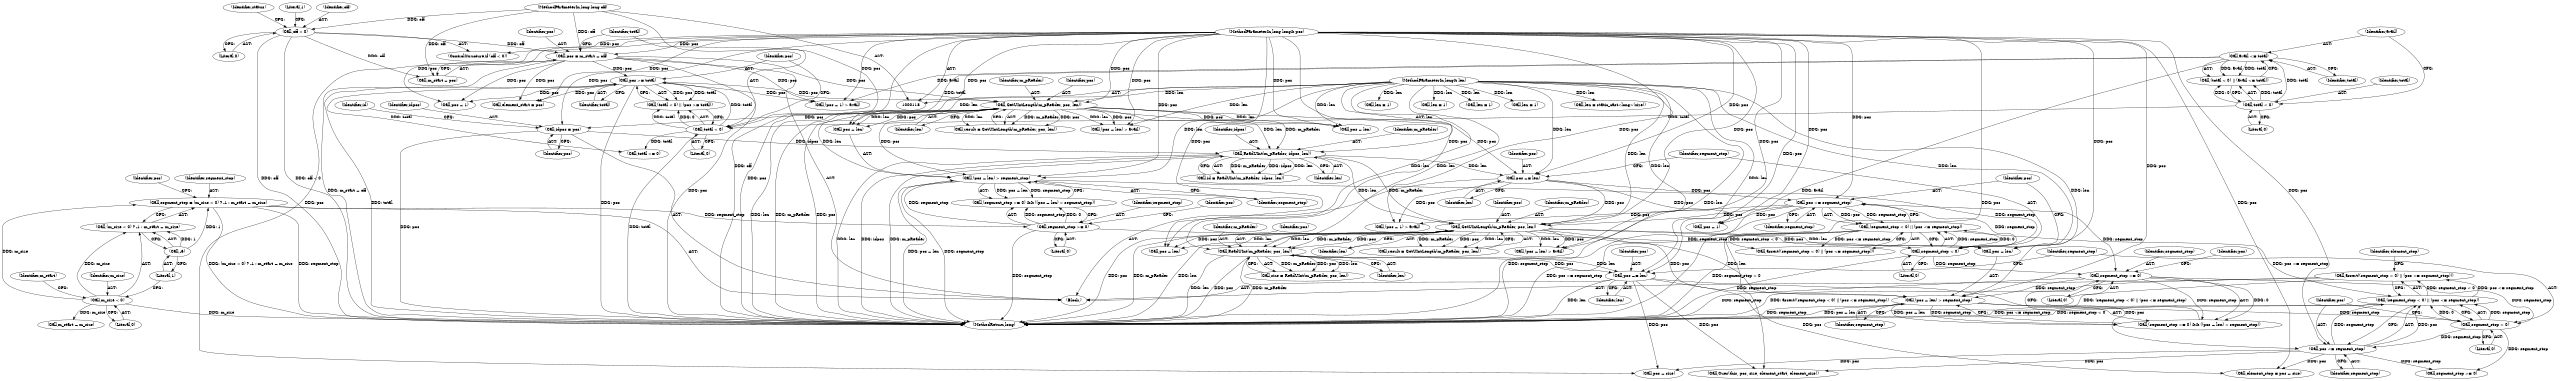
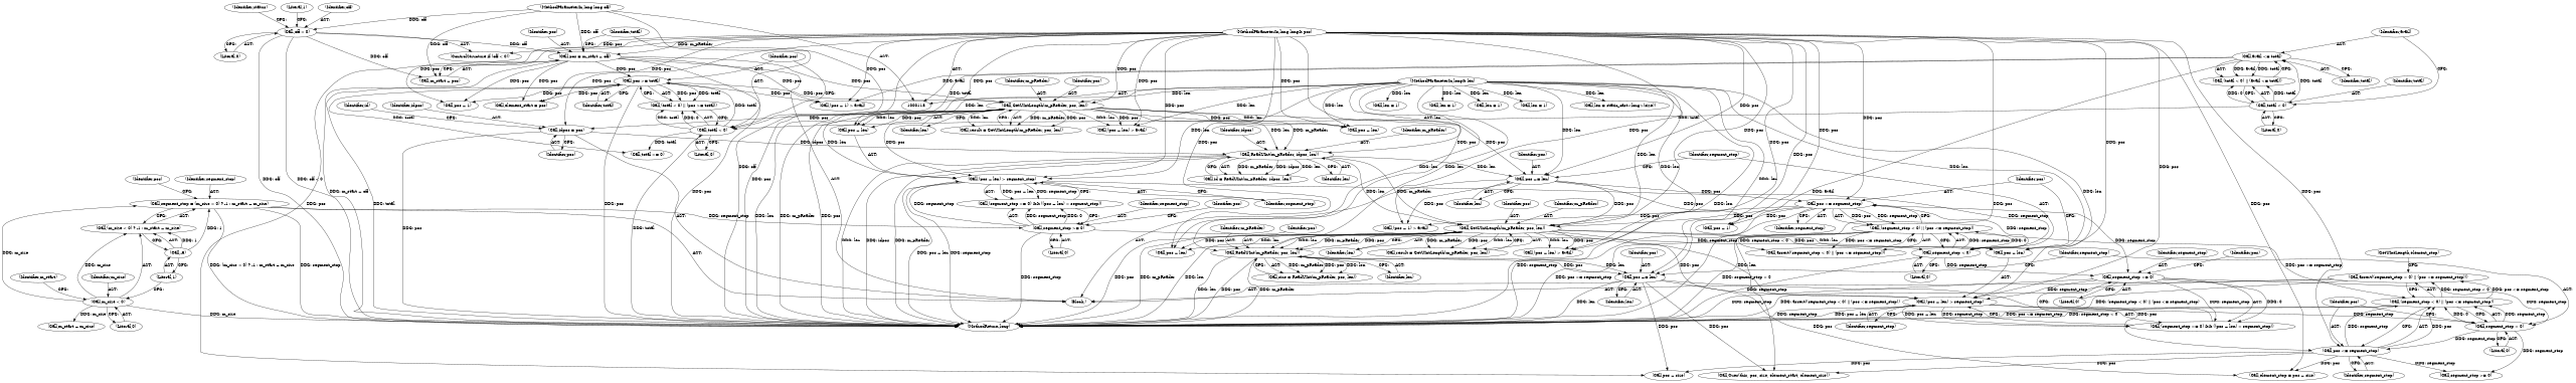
  digraph {
    n1 [label="(Call,assert((segment_stop < 0) || (pos <= segment_stop)))"]
    n2 [label="(Call,(segment_stop < 0) || (pos <= segment_stop))"]
    n3 [label="(Block,)"]
    n4 [label="(MethodReturn,long)"]
    n5 [label="(Call,segment_stop < 0)"]
    n6 [label="(Call,pos <= segment_stop)"]
    n7 [label="(Call,segment_stop >= 0)"]
    n8 [label="(Literal,0)"]
    n9 [label="(Call,pos + size)"]
    n10 [label="(Call,element_stop = pos + size)"]
    n11 [label="(Call,Cues(this, pos, size, element_start, element_size))"]
    n12 [label="(Identifier,segment_stop)"]
    n13 [label="(Call,segment_stop >= 0)"]
    n14 [label="(Call,(pos + len) > segment_stop)"]
    n15 [label="(Literal,0)"]
    n16 [label="(Call,(segment_stop >= 0) && ((pos + len) > segment_stop))"]
    n17 [label="(Identifier,segment_stop)"]
    n18 [label="(Call,segment_stop < 0)"]
    n19 [label="(Call,pos <= segment_stop)"]
    n20 [label="(Call,(segment_stop < 0) || (pos <= segment_stop))"]
    n21 [label="(Literal,0)"]
    n22 [label="(Call,GetUIntLength(m_pReader, pos, len))"]
    n23 [label="(Call,(pos + 1) > avail)"]
    n24 [label="(Call,pos + 1)"]
    n25 [label="(Identifier,segment_stop)"]
    n26 [label="(Call,assert((segment_stop < 0) || (pos <= segment_stop)))"]
    n27 [label="(Call,(pos + len) > segment_stop)"]
    n28 [label="(Call,(segment_stop >= 0) && ((pos + len) > segment_stop))"]
    n29 [label="(Identifier,segment_stop)"]
    n30 [label="(Call,segment_stop >= 0)"]
    n31 [label="(Call,GetUIntLength(m_pReader, pos, len))"]
    n32 [label="(Call,pos += len)"]
    n33 [label="(Call,ReadUInt(m_pReader, idpos, len))"]
    n34 [label="(Call,idpos = pos)"]
    n35 [label="(Call,result = GetUIntLength(m_pReader, pos, len))"]
    n36 [label="(Call,pos + len)"]
    n37 [label="(Identifier,len)"]
    n38 [label="(Call,pos + len)"]
    n39 [label="(Call,(pos + len) > avail)"]
    n40 [label="(Identifier,len)"]
    n41 [label="(Call,id = ReadUInt(m_pReader, idpos, len))"]
    n42 [label="(Identifier,len)"]
    n43 [label="(Identifier,pos)"]
    n44 [label="(MethodParameterIn,long long& pos)"]
    n45 [label="(Call,pos = m_start + off)"]
    n46 [label="(Call,pos += len)"]
    n47 [label="(Call,ReadUInt(m_pReader, pos, len))"]
    n48 [label="(Call,pos + len)"]
    n49 [label="(Call,element_start = pos)"]
    n50 [label="(Call,(pos + len) > avail)"]
    n51 [label="(Call,pos + len)"]
    n52 [label="(Call,(pos + 1) > avail)"]
    n53 [label="(Call,pos + 1)"]
    1000118
    n55 [label="(ControlStructure,if (off < 0))"]
    n56 [label="(Call,pos >= total)"]
    n57 [label="(Call,m_start + pos)"]
    n58 [label="(Call,total >= 0)"]
    n59 [label="(Identifier,total)"]
    n60 [label="(Call,(total < 0) || (pos >= total))"]
    n61 [label="(Call,result = GetUIntLength(m_pReader, pos, len))"]
    n62 [label="(Identifier,len)"]
    n63 [label="(Identifier,len)"]
    n64 [label="(Identifier,len)"]
    n65 [label="(Call,size = ReadUInt(m_pReader, pos, len))"]
    n66 [label="(Call,off < 0)"]
    n67 [label="(Literal,0)"]
    n68 [label="(MethodParameterIn,long long off)"]
    n69 [label="(Call,total < 0)"]
    n70 [label="(Literal,0)"]
    n71 [label="(Call,avail <= total)"]
    n72 [label="(Identifier,total)"]
    n73 [label="(Call,(total < 0) || (avail <= total))"]
    n74 [label="(Call,total < 0)"]
    n75 [label="(Literal,0)"]
    n76 [label="(MethodParameterIn,long& len)"]
    n77 [label="(Call,len = 1)"]
    n78 [label="(Call,len = 1)"]
    n79 [label="(Call,len = 1)"]
    n80 [label="(Call,len = 1)"]
    n81 [label="(Call,len = static_cast<long>(size))"]
    n82 [label="(Literal,0)"]
    n83 [label="(Call,segment_stop = (m_size < 0) ? -1 : m_start + m_size)"]
    n84 [label="(Call,(m_size < 0) ? -1 : m_start + m_size)"]
    n85 [label="(Call,-6)"]
    n86 [label="(Literal,1)"]
    n87 [label="(Call,m_size < 0)"]
    n88 [label="(Call,m_start + m_size)"]
    n89 [label="(Literal,0)"]
    n90 [label="(Identifier,off)"]
    n91 [label="(Identifier,avail)"]
    n92 [label="(Identifier,pos)"]
    n93 [label="(Identifier,m_pReader)"]
    n94 [label="(Identifier,segment_stop)"]
    n95 [label="(Identifier,pos)"]
    n96 [label="(Identifier,pos)"]
    n97 [label="(Identifier,idpos)"]
    n98 [label="(Identifier,pos)"]
    n99 [label="(Identifier,m_start)"]
    n100 [label="(Identifier,pos)"]
    n101 [label="(Identifier,status)"]
    n102 [label="(Identifier,idpos)"]
    n103 [label="(Identifier,pos)"]
    n104 [label="(Identifier,total)"]
    n105 [label="(Identifier,segment_stop)"]
    n106 [label="(Identifier,pos)"]
    n107 [label="(Identifier,pos)"]
    n108 [label="(Identifier,m_pReader)"]
    n109 [label="(Identifier,id)"]
    n110 [label="(Identifier,m_pReader)"]
    n111 [label="(Identifier,total)"]
-   n112 [label="(Identifier,element_stop)"]
+   n112 [label="(GetUIntLength,element_stop)"]
    n113 [label="(Identifier,segment_stop)"]
    n114 [label="(Identifier,pos)"]
    n115 [label="(Identifier,m_size)"]
    n116 [label="(Identifier,segment_stop)"]
    n117 [label="(Identifier,pos)"]
    n118 [label="(Identifier,m_pReader)"]
    n119 [label="(Identifier,pos)"]
    n120 [label="(Identifier,pos)"]
    n121 [label="(Identifier,segment_stop)"]
    n122 [label="(Literal,1)"]
    n1 -> n2 [label="CFG: "]
    n1 -> n3 [label="AST: "]
    n1 -> n4 [label="DDG: assert((segment_stop < 0) || (pos <= segment_stop))"]
    n1 -> n4 [label="DDG: (segment_stop < 0) || (pos <= segment_stop)"]
    n2 -> n1 [label="AST: "]
    n2 -> n1 [label="DDG: segment_stop < 0"]
    n2 -> n1 [label="DDG: pos <= segment_stop"]
    n2 -> n4 [label="DDG: segment_stop < 0"]
    n2 -> n4 [label="DDG: pos <= segment_stop"]
    n2 -> n5 [label="CFG: "]
    n2 -> n6 [label="CFG: "]
    n5 -> n2 [label="AST: "]
    n5 -> n2 [label="DDG: segment_stop"]
    n5 -> n2 [label="DDG: 0"]
    n5 -> n6 [label="DDG: segment_stop"]
    n5 -> n7 [label="DDG: segment_stop"]
    n5 -> n8 [label="CFG: "]
    n6 -> n2 [label="AST: "]
    n6 -> n2 [label="DDG: pos"]
    n6 -> n2 [label="DDG: segment_stop"]
    n6 -> n7 [label="DDG: segment_stop"]
    n6 -> n9 [label="DDG: pos"]
    n6 -> n10 [label="DDG: pos"]
    n6 -> n11 [label="DDG: pos"]
    n6 -> n12 [label="CFG: "]
    n8 -> n5 [label="AST: "]
    n12 -> n6 [label="AST: "]
    n13 -> n4 [label="DDG: segment_stop"]
    n13 -> n5 [label="DDG: segment_stop"]
    n13 -> n14 [label="DDG: segment_stop"]
    n13 -> n15 [label="CFG: "]
    n13 -> n16 [label="AST: "]
    n13 -> n16 [label="DDG: segment_stop"]
    n13 -> n16 [label="DDG: 0"]
    n14 -> n4 [label="DDG: pos + len"]
    n14 -> n4 [label="DDG: segment_stop"]
    n14 -> n5 [label="DDG: segment_stop"]
    n14 -> n16 [label="AST: "]
    n14 -> n16 [label="DDG: pos + len"]
    n14 -> n16 [label="DDG: segment_stop"]
    n14 -> n17 [label="CFG: "]
    n15 -> n13 [label="AST: "]
    n16 -> n13 [label="CFG: "]
    n16 -> n14 [label="CFG: "]
    n17 -> n14 [label="AST: "]
    n18 -> n4 [label="DDG: segment_stop"]
    n18 -> n13 [label="DDG: segment_stop"]
    n18 -> n19 [label="DDG: segment_stop"]
    n18 -> n20 [label="AST: "]
    n18 -> n20 [label="DDG: segment_stop"]
    n18 -> n20 [label="DDG: 0"]
    n18 -> n21 [label="CFG: "]
    n19 -> n4 [label="DDG: segment_stop"]
    n19 -> n13 [label="DDG: segment_stop"]
    n19 -> n20 [label="AST: "]
    n19 -> n20 [label="DDG: pos"]
    n19 -> n20 [label="DDG: segment_stop"]
    n19 -> n22 [label="DDG: pos"]
    n19 -> n23 [label="DDG: pos"]
    n19 -> n24 [label="DDG: pos"]
    n19 -> n25 [label="CFG: "]
    n20 -> n2 [label="DDG: pos <= segment_stop"]
    n20 -> n4 [label="DDG: segment_stop < 0"]
    n20 -> n4 [label="DDG: pos <= segment_stop"]
    n20 -> n18 [label="CFG: "]
    n20 -> n19 [label="CFG: "]
    n20 -> n26 [label="AST: "]
    n20 -> n26 [label="DDG: segment_stop < 0"]
    n20 -> n26 [label="DDG: pos <= segment_stop"]
    n21 -> n18 [label="AST: "]
    n22 -> n4 [label="DDG: len"]
    n22 -> n4 [label="DDG: pos"]
    n22 -> n4 [label="DDG: m_pReader"]
    n22 -> n14 [label="DDG: pos"]
    n22 -> n14 [label="DDG: len"]
    n22 -> n47 [label="DDG: m_pReader"]
    n22 -> n47 [label="DDG: pos"]
    n22 -> n47 [label="DDG: len"]
    n22 -> n48 [label="DDG: pos"]
    n22 -> n48 [label="DDG: len"]
    n22 -> n50 [label="DDG: pos"]
    n22 -> n50 [label="DDG: len"]
    n22 -> n51 [label="DDG: pos"]
    n22 -> n51 [label="DDG: len"]
    n22 -> n61 [label="AST: "]
    n22 -> n61 [label="DDG: m_pReader"]
    n22 -> n61 [label="DDG: pos"]
    n22 -> n61 [label="DDG: len"]
    n22 -> n62 [label="CFG: "]
    n25 -> n19 [label="AST: "]
    n26 -> n20 [label="CFG: "]
    n27 -> n4 [label="DDG: segment_stop"]
    n27 -> n4 [label="DDG: pos + len"]
    n27 -> n18 [label="DDG: segment_stop"]
    n27 -> n28 [label="AST: "]
    n27 -> n28 [label="DDG: pos + len"]
    n27 -> n28 [label="DDG: segment_stop"]
    n27 -> n29 [label="CFG: "]
    n28 -> n27 [label="CFG: "]
    n28 -> n30 [label="CFG: "]
    n29 -> n27 [label="AST: "]
    n30 -> n4 [label="DDG: segment_stop"]
    n30 -> n18 [label="DDG: segment_stop"]
    n30 -> n27 [label="DDG: segment_stop"]
    n30 -> n28 [label="AST: "]
    n30 -> n28 [label="DDG: segment_stop"]
    n30 -> n28 [label="DDG: 0"]
    n30 -> n82 [label="CFG: "]
    n31 -> n4 [label="DDG: pos"]
    n31 -> n4 [label="DDG: len"]
    n31 -> n4 [label="DDG: m_pReader"]
    n31 -> n27 [label="DDG: pos"]
    n31 -> n27 [label="DDG: len"]
    n31 -> n32 [label="DDG: pos"]
    n31 -> n33 [label="DDG: m_pReader"]
    n31 -> n33 [label="DDG: len"]
    n31 -> n34 [label="DDG: pos"]
    n31 -> n35 [label="AST: "]
    n31 -> n35 [label="DDG: m_pReader"]
    n31 -> n35 [label="DDG: pos"]
    n31 -> n35 [label="DDG: len"]
    n31 -> n36 [label="DDG: pos"]
    n31 -> n36 [label="DDG: len"]
    n31 -> n37 [label="CFG: "]
    n31 -> n38 [label="DDG: pos"]
    n31 -> n38 [label="DDG: len"]
    n31 -> n39 [label="DDG: pos"]
    n31 -> n39 [label="DDG: len"]
    n32 -> n3 [label="AST: "]
    n32 -> n19 [label="DDG: pos"]
    n32 -> n22 [label="DDG: pos"]
    n32 -> n23 [label="DDG: pos"]
    n32 -> n24 [label="DDG: pos"]
    n32 -> n40 [label="CFG: "]
    n33 -> n4 [label="DDG: idpos"]
    n33 -> n4 [label="DDG: m_pReader"]
    n33 -> n4 [label="DDG: len"]
    n33 -> n22 [label="DDG: m_pReader"]
    n33 -> n22 [label="DDG: len"]
    n33 -> n32 [label="DDG: len"]
    n33 -> n41 [label="AST: "]
    n33 -> n41 [label="DDG: m_pReader"]
    n33 -> n41 [label="DDG: idpos"]
    n33 -> n41 [label="DDG: len"]
    n33 -> n42 [label="CFG: "]
    n34 -> n3 [label="AST: "]
    n34 -> n4 [label="DDG: pos"]
    n34 -> n33 [label="DDG: idpos"]
    n34 -> n43 [label="CFG: "]
    n35 -> n31 [label="CFG: "]
    n37 -> n31 [label="AST: "]
    n38 -> n27 [label="AST: "]
    n40 -> n32 [label="AST: "]
    n41 -> n33 [label="CFG: "]
    n42 -> n33 [label="AST: "]
    n43 -> n34 [label="AST: "]
    n44 -> n4 [label="DDG: pos"]
    n44 -> n6 [label="DDG: pos"]
    n44 -> n9 [label="DDG: pos"]
    n44 -> n10 [label="DDG: pos"]
    n44 -> n11 [label="DDG: pos"]
    n44 -> n14 [label="DDG: pos"]
    n44 -> n19 [label="DDG: pos"]
    n44 -> n22 [label="DDG: pos"]
    n44 -> n23 [label="DDG: pos"]
    n44 -> n24 [label="DDG: pos"]
    n44 -> n27 [label="DDG: pos"]
    n44 -> n31 [label="DDG: pos"]
    n44 -> n32 [label="DDG: pos"]
    n44 -> n34 [label="DDG: pos"]
    n44 -> n36 [label="DDG: pos"]
    n44 -> n38 [label="DDG: pos"]
    n44 -> n39 [label="DDG: pos"]
-   n44 -> n45 [label="DDG: pos"]
+   n44 -> n45 [label="DDG: m_pReader"]
    n44 -> n46 [label="DDG: pos"]
    n44 -> n47 [label="DDG: pos"]
    n44 -> n48 [label="DDG: pos"]
    n44 -> n49 [label="DDG: pos"]
    n44 -> n50 [label="DDG: pos"]
    n44 -> n51 [label="DDG: pos"]
    n44 -> n52 [label="DDG: pos"]
    n44 -> n53 [label="DDG: pos"]
    n44 -> 1000118 [label="AST: "]
    n44 -> n55 [label="DDG: pos"]
    n45 -> n3 [label="AST: "]
    n45 -> n4 [label="DDG: pos"]
    n45 -> n4 [label="DDG: m_start + off"]
    n45 -> n31 [label="DDG: pos"]
    n45 -> n49 [label="DDG: pos"]
    n45 -> n52 [label="DDG: pos"]
    n45 -> n53 [label="DDG: pos"]
    n45 -> n56 [label="DDG: pos"]
    n45 -> n57 [label="CFG: "]
    n46 -> n3 [label="AST: "]
    n46 -> n4 [label="DDG: len"]
    n46 -> n6 [label="DDG: pos"]
    n46 -> n9 [label="DDG: pos"]
    n46 -> n10 [label="DDG: pos"]
    n46 -> n11 [label="DDG: pos"]
    n46 -> n63 [label="CFG: "]
    n47 -> n4 [label="DDG: m_pReader"]
    n47 -> n4 [label="DDG: len"]
    n47 -> n4 [label="DDG: pos"]
    n47 -> n46 [label="DDG: len"]
    n47 -> n46 [label="DDG: pos"]
    n47 -> n64 [label="CFG: "]
    n47 -> n65 [label="AST: "]
    n47 -> n65 [label="DDG: m_pReader"]
    n47 -> n65 [label="DDG: pos"]
    n47 -> n65 [label="DDG: len"]
    n51 -> n14 [label="AST: "]
    n56 -> n4 [label="DDG: pos"]
    n56 -> n4 [label="DDG: total"]
    n56 -> n31 [label="DDG: pos"]
    n56 -> n49 [label="DDG: pos"]
    n56 -> n52 [label="DDG: pos"]
    n56 -> n53 [label="DDG: pos"]
    n56 -> n58 [label="DDG: total"]
    n56 -> n59 [label="CFG: "]
    n56 -> n60 [label="AST: "]
    n56 -> n60 [label="DDG: pos"]
    n56 -> n60 [label="DDG: total"]
    n57 -> n45 [label="AST: "]
    n59 -> n56 [label="AST: "]
    n60 -> n56 [label="CFG: "]
    n60 -> n69 [label="CFG: "]
    n61 -> n22 [label="CFG: "]
    n62 -> n22 [label="AST: "]
    n63 -> n46 [label="AST: "]
    n64 -> n47 [label="AST: "]
    n65 -> n47 [label="CFG: "]
    n66 -> n4 [label="DDG: off"]
    n66 -> n4 [label="DDG: off < 0"]
    n66 -> n45 [label="DDG: off"]
    n66 -> n55 [label="AST: "]
    n66 -> n57 [label="DDG: off"]
    n66 -> n67 [label="CFG: "]
    n67 -> n66 [label="AST: "]
    n68 -> n4 [label="DDG: off"]
    n68 -> n45 [label="DDG: off"]
    n68 -> 1000118 [label="AST: "]
    n68 -> n57 [label="DDG: off"]
    n68 -> n66 [label="DDG: off"]
    n69 -> n4 [label="DDG: total"]
    n69 -> n56 [label="DDG: total"]
    n69 -> n58 [label="DDG: total"]
    n69 -> n60 [label="AST: "]
    n69 -> n60 [label="DDG: total"]
    n69 -> n60 [label="DDG: 0"]
    n69 -> n70 [label="CFG: "]
    n70 -> n69 [label="AST: "]
    n71 -> n4 [label="DDG: avail"]
    n71 -> n52 [label="DDG: avail"]
    n71 -> n69 [label="DDG: total"]
    n71 -> n72 [label="CFG: "]
    n71 -> n73 [label="AST: "]
    n71 -> n73 [label="DDG: avail"]
    n71 -> n73 [label="DDG: total"]
    n72 -> n71 [label="AST: "]
    n73 -> n71 [label="CFG: "]
    n73 -> n74 [label="CFG: "]
    n74 -> n69 [label="DDG: total"]
    n74 -> n71 [label="DDG: total"]
    n74 -> n73 [label="AST: "]
    n74 -> n73 [label="DDG: total"]
    n74 -> n73 [label="DDG: 0"]
    n74 -> n75 [label="CFG: "]
    n75 -> n74 [label="AST: "]
    n76 -> n4 [label="DDG: len"]
    n76 -> n14 [label="DDG: len"]
    n76 -> n22 [label="DDG: len"]
    n76 -> n27 [label="DDG: len"]
    n76 -> n31 [label="DDG: len"]
    n76 -> n32 [label="DDG: len"]
    n76 -> n33 [label="AST: len"]
    n76 -> n36 [label="DDG: len"]
    n76 -> n38 [label="DDG: len"]
    n76 -> n39 [label="DDG: len"]
    n76 -> n46 [label="DDG: len"]
    n76 -> n47 [label="DDG: len"]
    n76 -> n48 [label="DDG: len"]
    n76 -> n50 [label="DDG: len"]
    n76 -> n51 [label="DDG: len"]
    n76 -> 1000118 [label="AST: "]
    n76 -> n77 [label="DDG: len"]
    n76 -> n78 [label="DDG: len"]
    n76 -> n79 [label="DDG: len"]
    n76 -> n80 [label="DDG: len"]
    n76 -> n81 [label="DDG: len"]
    n82 -> n30 [label="AST: "]
    n83 -> n3 [label="AST: "]
    n83 -> n4 [label="DDG: segment_stop"]
    n83 -> n4 [label="DDG: (m_size < 0) ? -1 : m_start + m_size"]
    n83 -> n30 [label="DDG: segment_stop"]
    n83 -> n84 [label="CFG: "]
    n84 -> n83 [label="AST: "]
    n84 -> n85 [label="CFG: "]
    n85 -> n83 [label="DDG: 1"]
    n85 -> n84 [label="AST: "]
    n85 -> n84 [label="DDG: 1"]
    n85 -> n86 [label="CFG: "]
    n86 -> n85 [label="AST: "]
    n86 -> n87 [label="CFG: "]
    n87 -> n4 [label="DDG: m_size"]
    n87 -> n83 [label="DDG: m_size"]
    n87 -> n84 [label="AST: "]
    n87 -> n84 [label="DDG: m_size"]
    n87 -> n88 [label="DDG: m_size"]
    n87 -> n89 [label="CFG: "]
    n89 -> n87 [label="AST: "]
    n90 -> n66 [label="AST: "]
    n91 -> n71 [label="AST: "]
    n91 -> n74 [label="CFG: "]
    n92 -> n30 [label="CFG: "]
    n93 -> n33 [label="AST: "]
    n94 -> n18 [label="AST: "]
    n94 -> n32 [label="CFG: "]
    n95 -> n45 [label="AST: "]
    n96 -> n18 [label="CFG: "]
    n96 -> n19 [label="AST: "]
    n97 -> n33 [label="AST: "]
    n98 -> n47 [label="AST: "]
    n99 -> n87 [label="CFG: "]
    n100 -> n46 [label="AST: "]
    n101 -> n66 [label="CFG: "]
    n102 -> n34 [label="AST: "]
    n103 -> n5 [label="CFG: "]
    n103 -> n6 [label="AST: "]
    n104 -> n45 [label="CFG: "]
    n104 -> n69 [label="AST: "]
    n105 -> n5 [label="AST: "]
    n105 -> n46 [label="CFG: "]
    n106 -> n56 [label="AST: "]
    n106 -> n69 [label="CFG: "]
    n107 -> n22 [label="AST: "]
    n108 -> n47 [label="AST: "]
    n109 -> n34 [label="CFG: "]
    n110 -> n22 [label="AST: "]
    n111 -> n74 [label="AST: "]
    n112 -> n1 [label="CFG: "]
    n113 -> n30 [label="AST: "]
    n114 -> n83 [label="CFG: "]
    n115 -> n87 [label="AST: "]
    n116 -> n83 [label="AST: "]
    n117 -> n31 [label="AST: "]
    n118 -> n31 [label="AST: "]
    n119 -> n13 [label="CFG: "]
    n120 -> n32 [label="AST: "]
    n121 -> n13 [label="AST: "]
    n122 -> n66 [label="CFG: "]
  }
